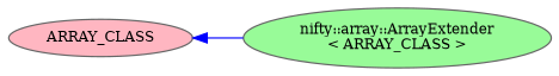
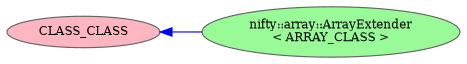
  digraph {
    rankdir=LR
    fontname="DejaVu Serif"
    node [color=gray40 fontname="DejaVu Serif" fontsize=10 shape=ellipse style=filled]
-   n1 [fillcolor=lightpink height=0.2 label=ARRAY_CLASS width=0.4]
+   n1 [fillcolor=lightpink height=0.2 label=CLASS_CLASS width=0.4]
    n2 [fillcolor=palegreen height=0.2 label="nifty::array::ArrayExtender\l\< ARRAY_CLASS \>" width=0.4]
    n1 -> n2 [color=blue dir=back fontname="DejaVu Serif" fontsize=10 labelfontname=Helvetica labelfontsize=10 style=solid]
  }
